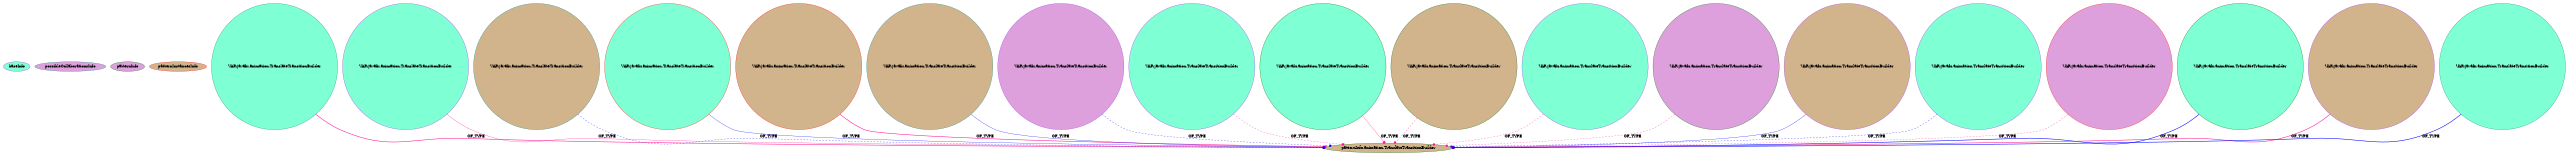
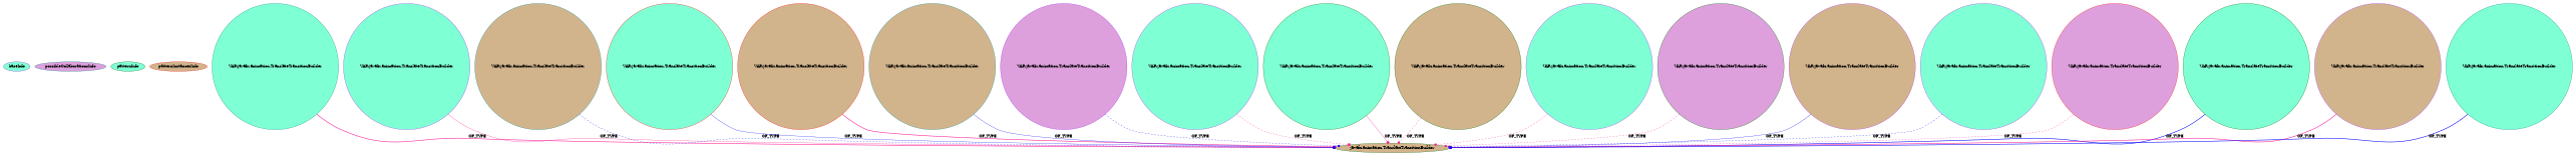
  digraph {
    node [color=purple fillcolor=aquamarine style=filled isFrameworkType=false vertexType=VARIABLE_EXPRESION shape=circle]
    edge [arrowhead=dot color=deeppink style=dashed]
    baseInfo [category=pattern graphId=3788 isAnonymous=false possibleRelation=false isFrameworkType="" vertexType="" shape=""]
    possibleCollaborationsInfo [color=teal fillcolor=plum isFrameworkType="" vertexType="" shape=""]
-   patternInfo [color=darkgreen fillcolor=plum frequency=3.0 patternRootClient=null isFrameworkType="" vertexType="" shape=""]
+   patternInfo [color=darkgreen frequency=3.0 patternRootClient=null isFrameworkType="" vertexType="" shape=""]
    patternInstancesInfo [0="7thwheel-medaka-chan~/7thwheel-medaka-chan/medaka-chan-master/src/seventhwheel/pos/controller/MainController.java~MainController~25" 1="Maxxa-MT-common~/Maxxa-MT-common/MT-common-master/src/cz/commons/example/animation/SimpleAnimationExample.java~SimpleAnimationExample~908" 2="MrLoNee-RadialFx~/MrLoNee-RadialFx/RadialFx-master/src/com/mrlonee/radialfx/globalmenu/RadialGlobalMenu.java~RadialGlobalMenu~966" color=red fillcolor=tan isFrameworkType="" vertexType="" shape=""]
-   n5 [color=darkgreen fillcolor=tan label="patternInfo.animation.TranslateTransitionBuilder" vertexType=FRAMEWORK_CLASS_TYPE shape=""]
+   n5 [color=darkgreen fillcolor=tan label="javafx.animation.TranslateTransitionBuilder" vertexType=FRAMEWORK_CLASS_TYPE shape=""]
    n6 [color=teal label="VAR:javafx.animation.TranslateTransitionBuilder"]
    n7 [label="VAR:javafx.animation.TranslateTransitionBuilder"]
    n8 [color=teal fillcolor=tan label="VAR:javafx.animation.TranslateTransitionBuilder"]
    n9 [color=red label="VAR:javafx.animation.TranslateTransitionBuilder"]
    n10 [color=red fillcolor=tan label="VAR:javafx.animation.TranslateTransitionBuilder"]
    n11 [color=teal fillcolor=tan label="VAR:javafx.animation.TranslateTransitionBuilder"]
    n12 [fillcolor=plum label="VAR:javafx.animation.TranslateTransitionBuilder"]
    n13 [label="VAR:javafx.animation.TranslateTransitionBuilder"]
    n14 [color=darkgreen label="VAR:javafx.animation.TranslateTransitionBuilder"]
    n15 [color=darkgreen fillcolor=tan label="VAR:javafx.animation.TranslateTransitionBuilder"]
    n16 [label="VAR:javafx.animation.TranslateTransitionBuilder"]
    n17 [color=darkgreen fillcolor=plum label="VAR:javafx.animation.TranslateTransitionBuilder"]
    n18 [fillcolor=tan label="VAR:javafx.animation.TranslateTransitionBuilder"]
    n19 [label="VAR:javafx.animation.TranslateTransitionBuilder"]
    n20 [color=red fillcolor=plum label="VAR:javafx.animation.TranslateTransitionBuilder"]
    n21 [color=darkgreen label="VAR:javafx.animation.TranslateTransitionBuilder"]
    n22 [fillcolor=tan label="VAR:javafx.animation.TranslateTransitionBuilder"]
    n23 [color=teal label="VAR:javafx.animation.TranslateTransitionBuilder"]
    n6 -> n5 [label=OF_TYPE style=bold]
    n7 -> n5 [label=OF_TYPE style=solid]
    n8 -> n5 [color=blue label=OF_TYPE]
    n9 -> n5 [arrowhead=box color=blue label=OF_TYPE style=solid]
    n10 -> n5 [label=OF_TYPE style=bold]
    n11 -> n5 [color=blue label=OF_TYPE style=solid]
    n12 -> n5 [color=blue label=OF_TYPE]
    n13 -> n5 [arrowhead=box label=OF_TYPE]
    n14 -> n5 [arrowhead=box label=OF_TYPE style=solid]
    n15 -> n5 [label=OF_TYPE]
    n16 -> n5 [label=OF_TYPE]
    n17 -> n5 [label=OF_TYPE]
    n18 -> n5 [arrowhead=box color=blue label=OF_TYPE style=solid]
    n19 -> n5 [color=blue label=OF_TYPE]
    n20 -> n5 [label=OF_TYPE]
    n21 -> n5 [color=blue label=OF_TYPE style=bold]
    n22 -> n5 [label=OF_TYPE style=bold]
    n23 -> n5 [color=blue label=OF_TYPE style=bold]
  }
